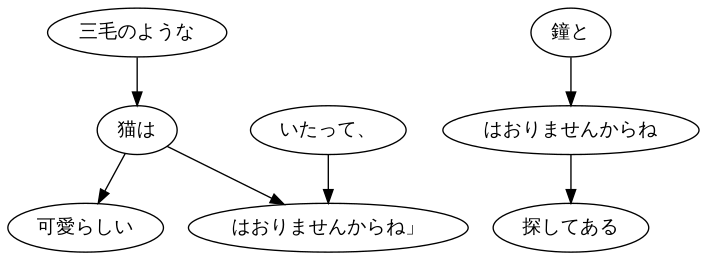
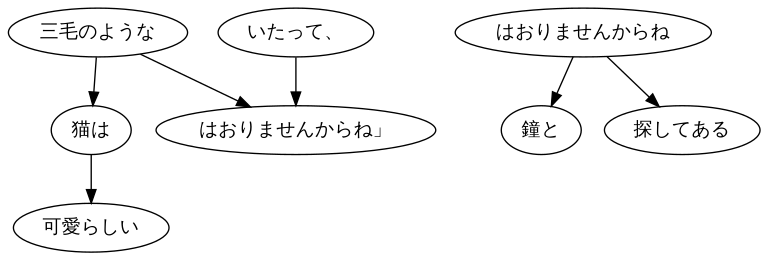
  digraph {
    fontname="Playfair Display"
    node [fontname="Playfair Display"]
    edge [fontname="Playfair Display"]
    n1 [label="三毛のような"]
    n2 [label="猫は"]
    n3 [label="可愛らしい"]
    n4 [label="はおりませんからね」"]
    n5 [label="鐘と"]
    n6 [label="はおりませんからね"]
    n7 [label="探してある"]
    n8 [label="いたって、"]
    n1 -> n2
    n2 -> n3
-   n2 -> n4
-   n5 -> n6
+   n1 -> n4
+   n6 -> n5
    n6 -> n7
    n8 -> n4
  }
